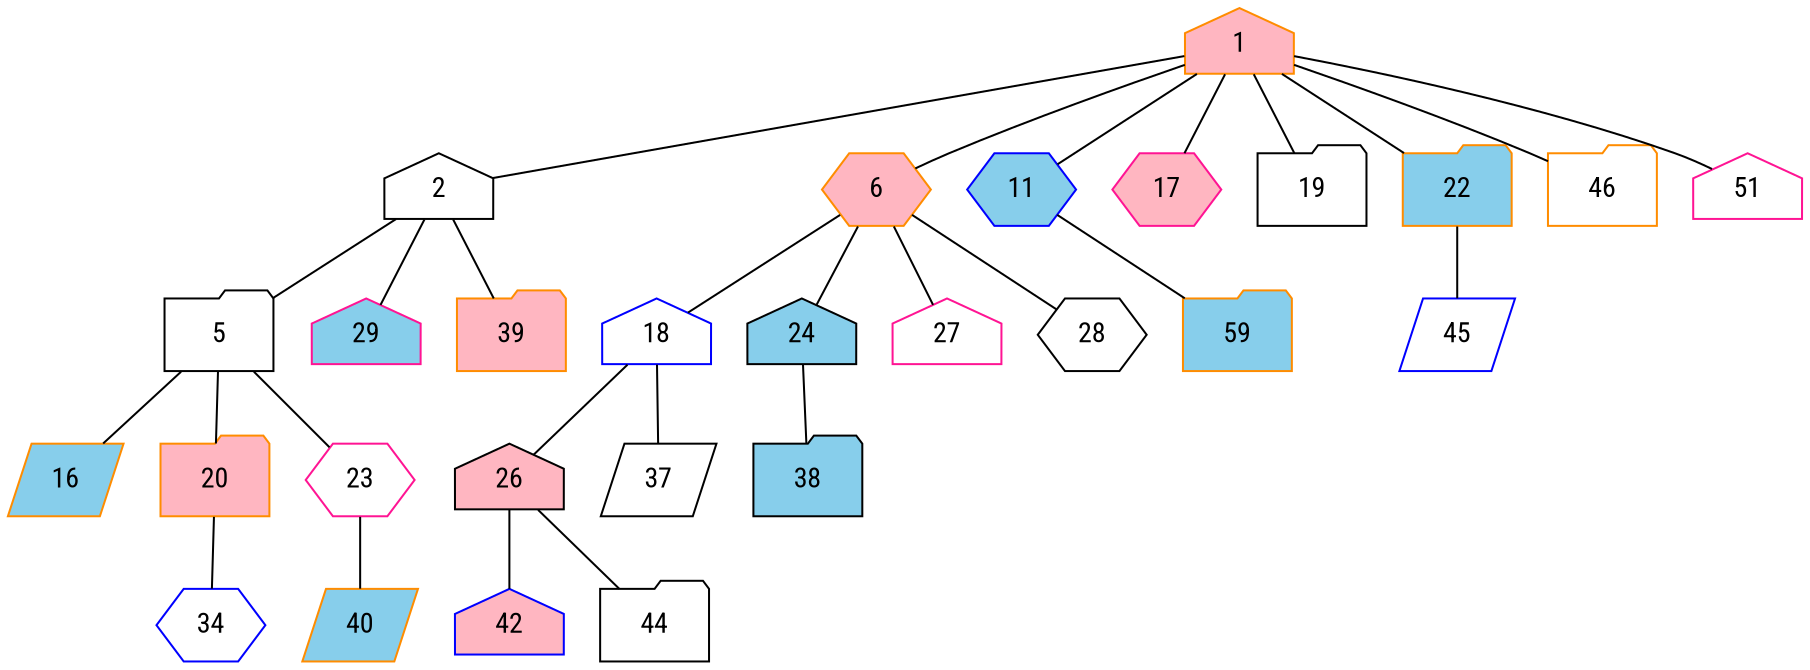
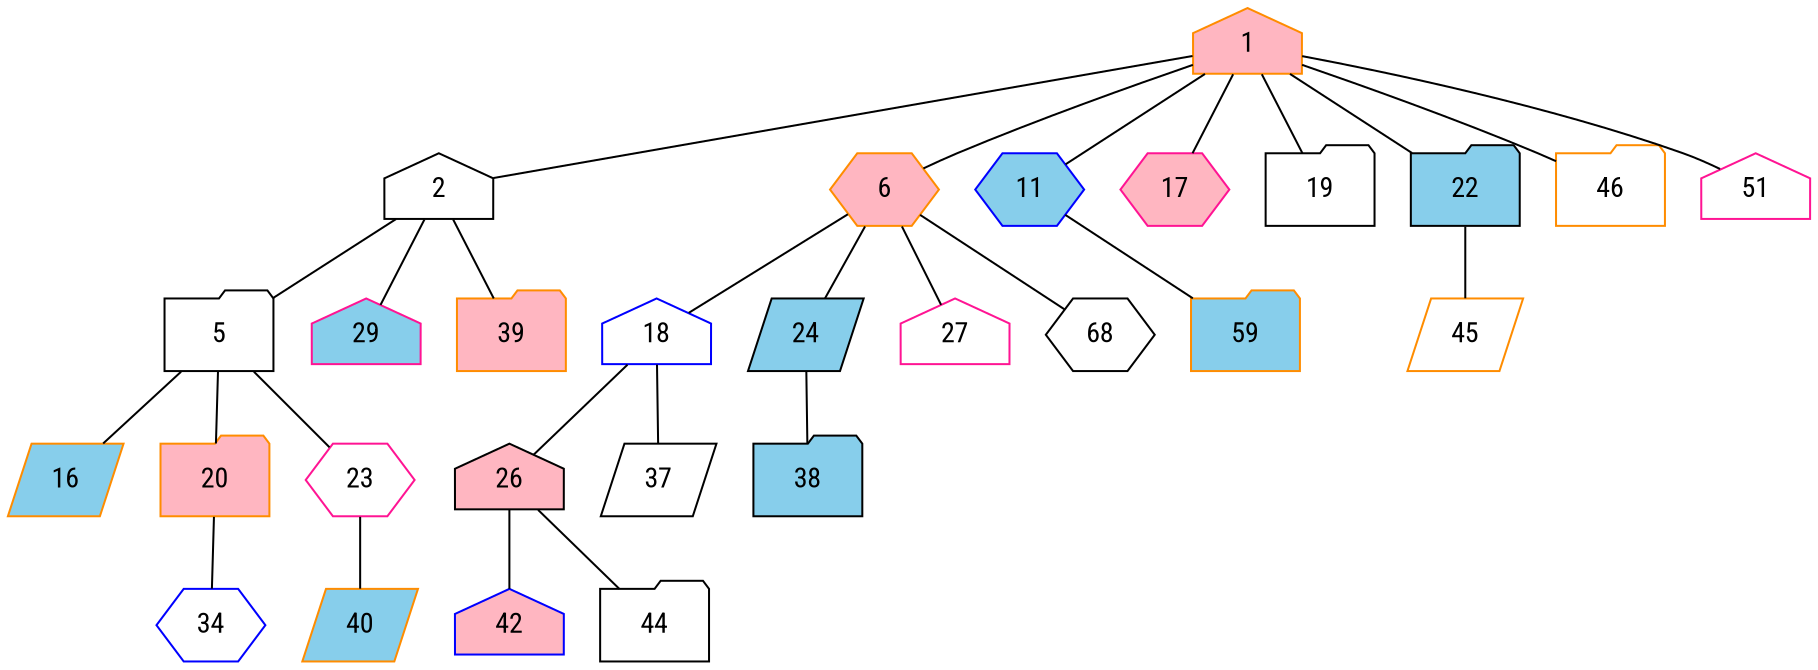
  graph {
    fontname="Roboto Condensed"
    node [color=black fillcolor=white fontname="Roboto Condensed" shape=house style=filled]
    edge [fontname="Roboto Condensed"]
    1 [color=darkorange fillcolor=lightpink super="+2"]
    n2 [label=2 super="+32+50+4+7"]
    6 [color=darkorange fillcolor=lightpink shape=hexagon super="+9"]
    11 [color=blue fillcolor=skyblue shape=hexagon super="+30"]
    17 [color=deeppink fillcolor=lightpink shape=hexagon]
    19 [shape=folder]
-   22 [color=darkorange fillcolor=skyblue shape=folder]
+   22 [fillcolor=skyblue shape=folder]
    46 [color=darkorange shape=folder super="+47"]
    51 [color=deeppink]
    5 [shape=folder]
    29 [color=deeppink fillcolor=skyblue]
    39 [color=darkorange fillcolor=lightpink shape=folder]
    18 [color=blue]
-   24 [fillcolor=skyblue]
+   24 [fillcolor=skyblue shape=parallelogram]
    27 [color=deeppink super="+41"]
-   28 [shape=hexagon super="+54"]
+   28 [shape=hexagon super="+54" label=68]
    59 [color=darkorange fillcolor=skyblue shape=folder]
-   45 [color=blue shape=parallelogram super="+57"]
+   45 [color=darkorange shape=parallelogram super="+57"]
    16 [color=darkorange fillcolor=skyblue shape=parallelogram]
    20 [color=darkorange fillcolor=lightpink shape=folder super="+21"]
    23 [color=deeppink shape=hexagon]
    34 [color=blue shape=hexagon]
    40 [color=darkorange fillcolor=skyblue shape=parallelogram]
    26 [fillcolor=lightpink super="+33+43"]
    n25 [label=37 shape=parallelogram super="+36+48+56"]
    38 [fillcolor=skyblue shape=folder]
    42 [color=blue fillcolor=lightpink]
    44 [shape=folder super="+49"]
    1 -- n2
    1 -- 6
    1 -- 11
    1 -- 17
    1 -- 19
    1 -- 22
    1 -- 46
    1 -- 51
    n2 -- 5
    n2 -- 29
    n2 -- 39
    6 -- 18
    6 -- 24
    6 -- 27
    6 -- 28
    11 -- 59
    22 -- 45
    5 -- 16
    5 -- 20
    5 -- 23
    18 -- 26
    18 -- n25
    24 -- 38
    20 -- 34
    23 -- 40
    26 -- 42
    26 -- 44
  }
